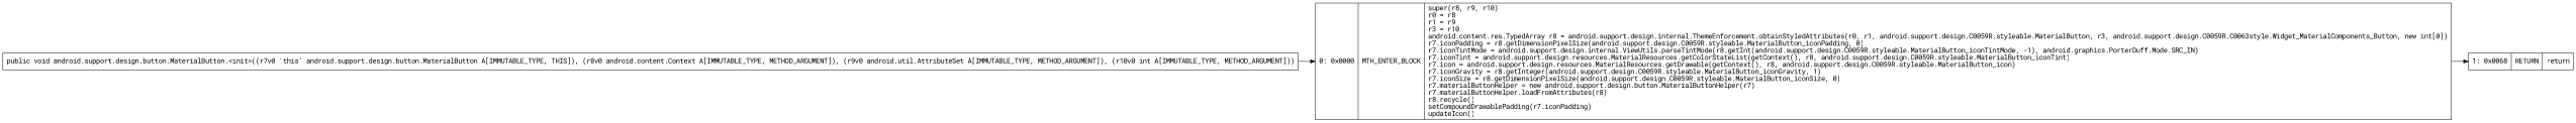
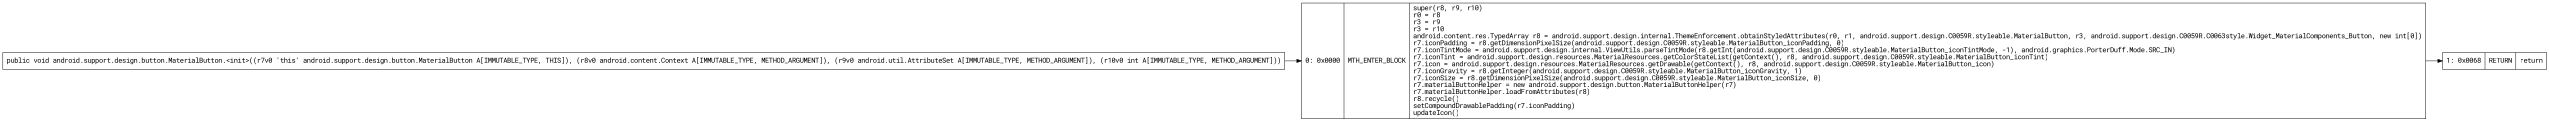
  digraph {
    rankdir=LR
    fontname="Roboto Mono"
    node [shape=record fontname="Roboto Mono"]
    edge [fontname="Roboto Mono"]
-   n1 [label="{0\:\ 0x0000|MTH_ENTER_BLOCK\l|super(r8, r9, r10)\lr0 = r8\lr1 = r9\lr3 = r10\landroid.content.res.TypedArray r8 = android.support.design.internal.ThemeEnforcement.obtainStyledAttributes(r0, r1, android.support.design.C0059R.styleable.MaterialButton, r3, android.support.design.C0059R.C0063style.Widget_MaterialComponents_Button, new int[0])\lr7.iconPadding = r8.getDimensionPixelSize(android.support.design.C0059R.styleable.MaterialButton_iconPadding, 0)\lr7.iconTintMode = android.support.design.internal.ViewUtils.parseTintMode(r8.getInt(android.support.design.C0059R.styleable.MaterialButton_iconTintMode, \-1), android.graphics.PorterDuff.Mode.SRC_IN)\lr7.iconTint = android.support.design.resources.MaterialResources.getColorStateList(getContext(), r8, android.support.design.C0059R.styleable.MaterialButton_iconTint)\lr7.icon = android.support.design.resources.MaterialResources.getDrawable(getContext(), r8, android.support.design.C0059R.styleable.MaterialButton_icon)\lr7.iconGravity = r8.getInteger(android.support.design.C0059R.styleable.MaterialButton_iconGravity, 1)\lr7.iconSize = r8.getDimensionPixelSize(android.support.design.C0059R.styleable.MaterialButton_iconSize, 0)\lr7.materialButtonHelper = new android.support.design.button.MaterialButtonHelper(r7)\lr7.materialButtonHelper.loadFromAttributes(r8)\lr8.recycle()\lsetCompoundDrawablePadding(r7.iconPadding)\lupdateIcon()\l}"]
+   n1 [label="{0\:\ 0x0000|MTH_ENTER_BLOCK\l|super(r8, r9, r10)\lr0 = r8\lr3 = r9\lr3 = r10\landroid.content.res.TypedArray r8 = android.support.design.internal.ThemeEnforcement.obtainStyledAttributes(r0, r1, android.support.design.C0059R.styleable.MaterialButton, r3, android.support.design.C0059R.C0063style.Widget_MaterialComponents_Button, new int[0])\lr7.iconPadding = r8.getDimensionPixelSize(android.support.design.C0059R.styleable.MaterialButton_iconPadding, 0)\lr7.iconTintMode = android.support.design.internal.ViewUtils.parseTintMode(r8.getInt(android.support.design.C0059R.styleable.MaterialButton_iconTintMode, \-1), android.graphics.PorterDuff.Mode.SRC_IN)\lr7.iconTint = android.support.design.resources.MaterialResources.getColorStateList(getContext(), r8, android.support.design.C0059R.styleable.MaterialButton_iconTint)\lr7.icon = android.support.design.resources.MaterialResources.getDrawable(getContext(), r8, android.support.design.C0059R.styleable.MaterialButton_icon)\lr7.iconGravity = r8.getInteger(android.support.design.C0059R.styleable.MaterialButton_iconGravity, 1)\lr7.iconSize = r8.getDimensionPixelSize(android.support.design.C0059R.styleable.MaterialButton_iconSize, 0)\lr7.materialButtonHelper = new android.support.design.button.MaterialButtonHelper(r7)\lr7.materialButtonHelper.loadFromAttributes(r8)\lr8.recycle()\lsetCompoundDrawablePadding(r7.iconPadding)\lupdateIcon()\l}"]
    n2 [label="{1\:\ 0x0068|RETURN\l|return\l}"]
    n3 [label="{public void android.support.design.button.MaterialButton.\<init\>((r7v0 'this' android.support.design.button.MaterialButton A[IMMUTABLE_TYPE, THIS]), (r8v0 android.content.Context A[IMMUTABLE_TYPE, METHOD_ARGUMENT]), (r9v0 android.util.AttributeSet A[IMMUTABLE_TYPE, METHOD_ARGUMENT]), (r10v0 int A[IMMUTABLE_TYPE, METHOD_ARGUMENT])) }"]
    n1 -> n2
    n3 -> n1
  }
